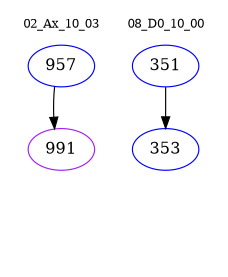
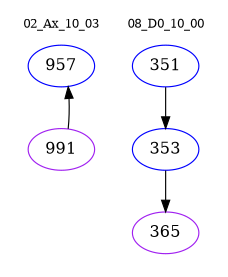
  digraph {
    fontname="DejaVu Serif"
    node [color=blue fontname="DejaVu Serif"]
    edge [color=black fontname="DejaVu Serif"]
    n1 [label=957]
    n2 [color=purple label=991]
    n3 [label=351]
    n4 [label=353]
+   n5 [color=purple label=365]
    subgraph cluster_1 {
      color=white
      fontsize=10
      label="02_Ax_10_03"
      n1
      n2
    }
    subgraph cluster_2 {
      color=white
      fontsize=10
      label="08_D0_10_00"
      n3
      n4
+     n5
    }
-   n1 -> n2
+   n2 -> n1
    n3 -> n4
+   n4 -> n5
  }
